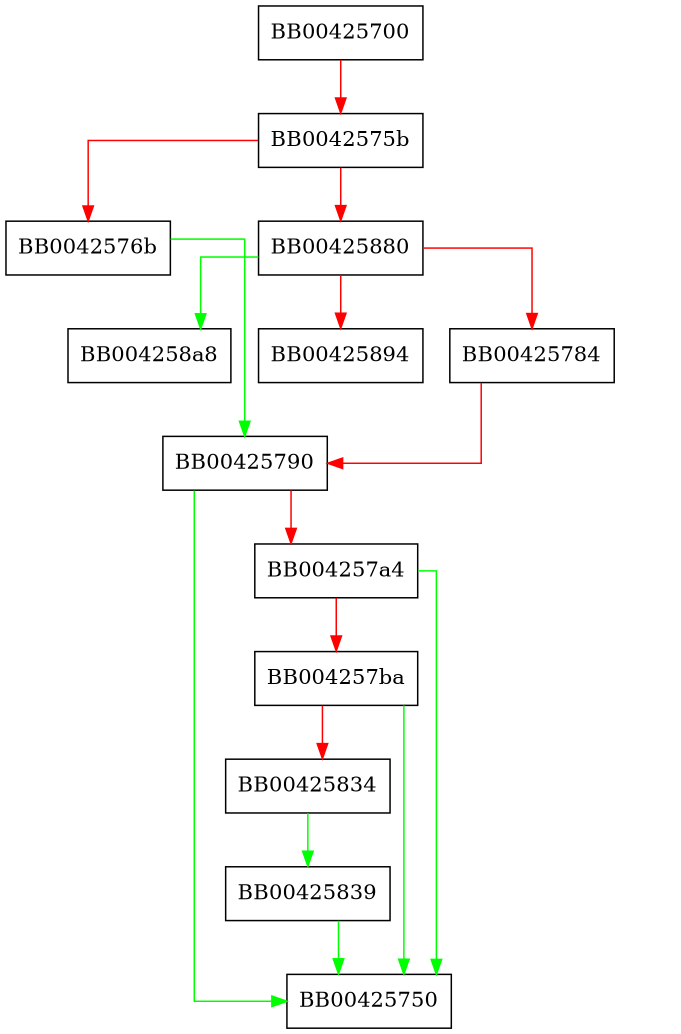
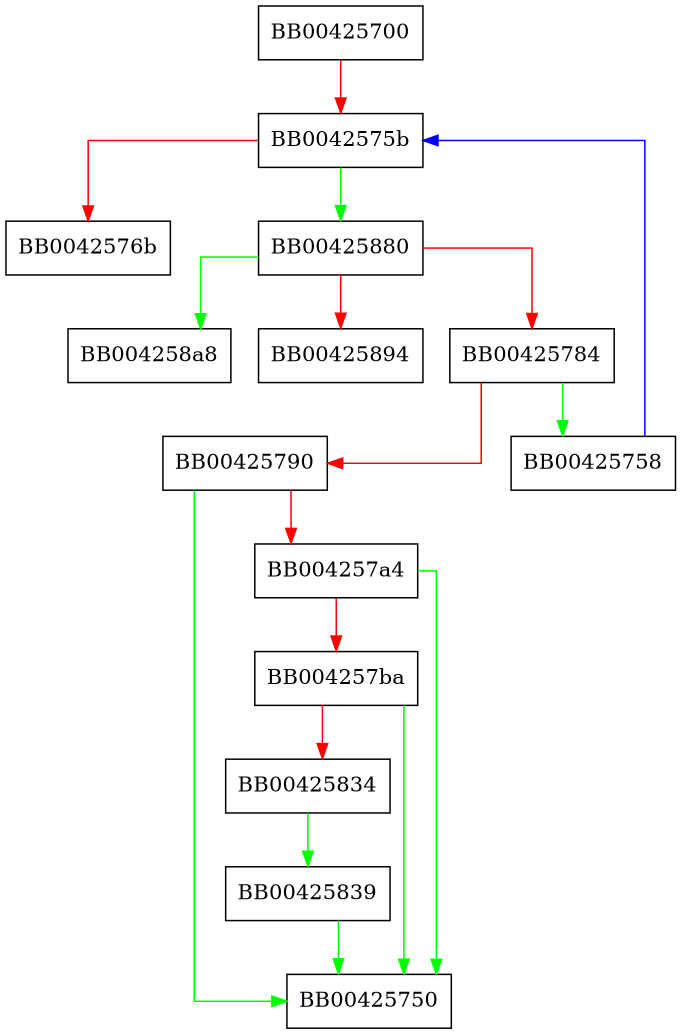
  digraph {
    splines=ortho
    node [shape=box]
    edge [color=green]
    BB00425700
    BB0042575b
    BB00425880
    BB0042576b
    BB004258a8
    BB00425894
    BB00425784
    BB00425790
+   BB00425758
    BB00425750
    BB004257a4
    BB004257ba
    n13 [label=BB00425834]
    BB00425839
    BB00425700 -> BB0042575b [color=red]
-   BB0042575b -> BB00425880 [color=red]
+   BB0042575b -> BB00425880
    BB0042575b -> BB0042576b [color=red]
    BB00425880 -> BB004258a8
    BB00425880 -> BB00425894 [color=red]
    BB00425880 -> BB00425784 [color=red]
-   BB0042576b -> BB00425790
    BB00425784 -> BB00425790 [color=red]
+   BB00425784 -> BB00425758
    BB00425790 -> BB00425750
    BB00425790 -> BB004257a4 [color=red]
+   BB00425758 -> BB0042575b [color=blue]
    BB004257a4 -> BB00425750
    BB004257a4 -> BB004257ba [color=red]
    BB004257ba -> BB00425750
    BB004257ba -> n13 [color=red]
    n13 -> BB00425839
    BB00425839 -> BB00425750
  }
